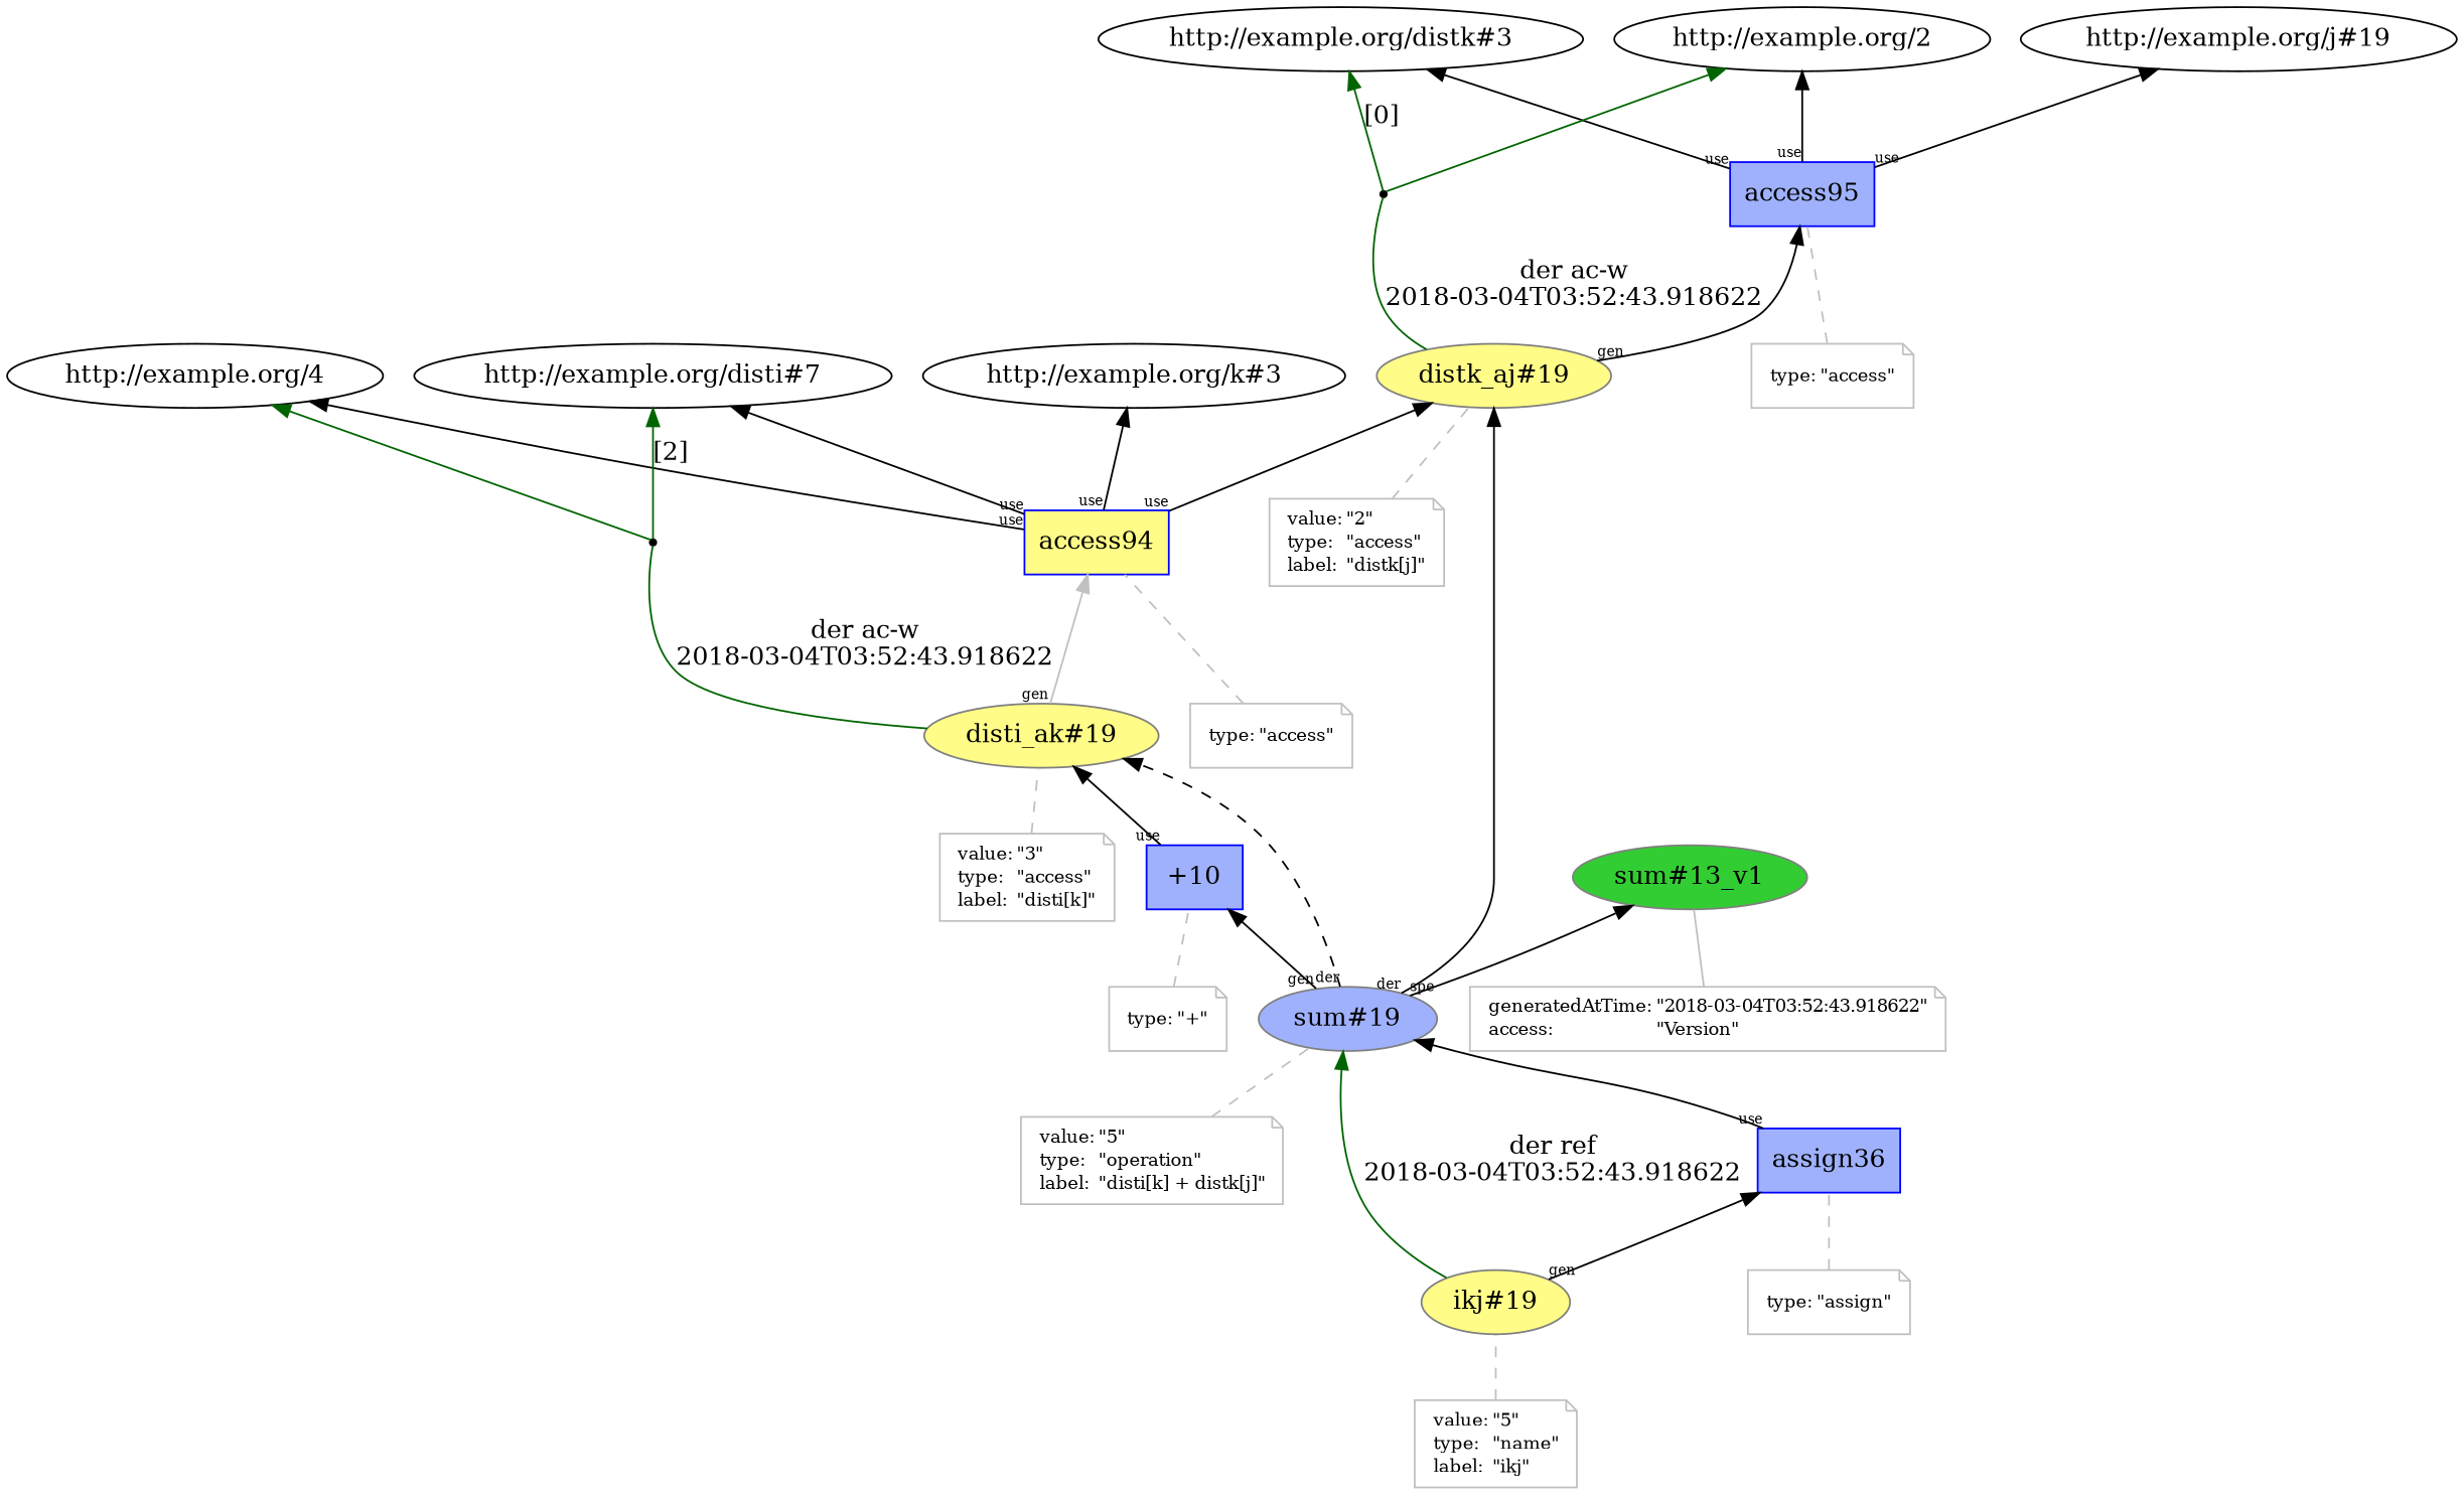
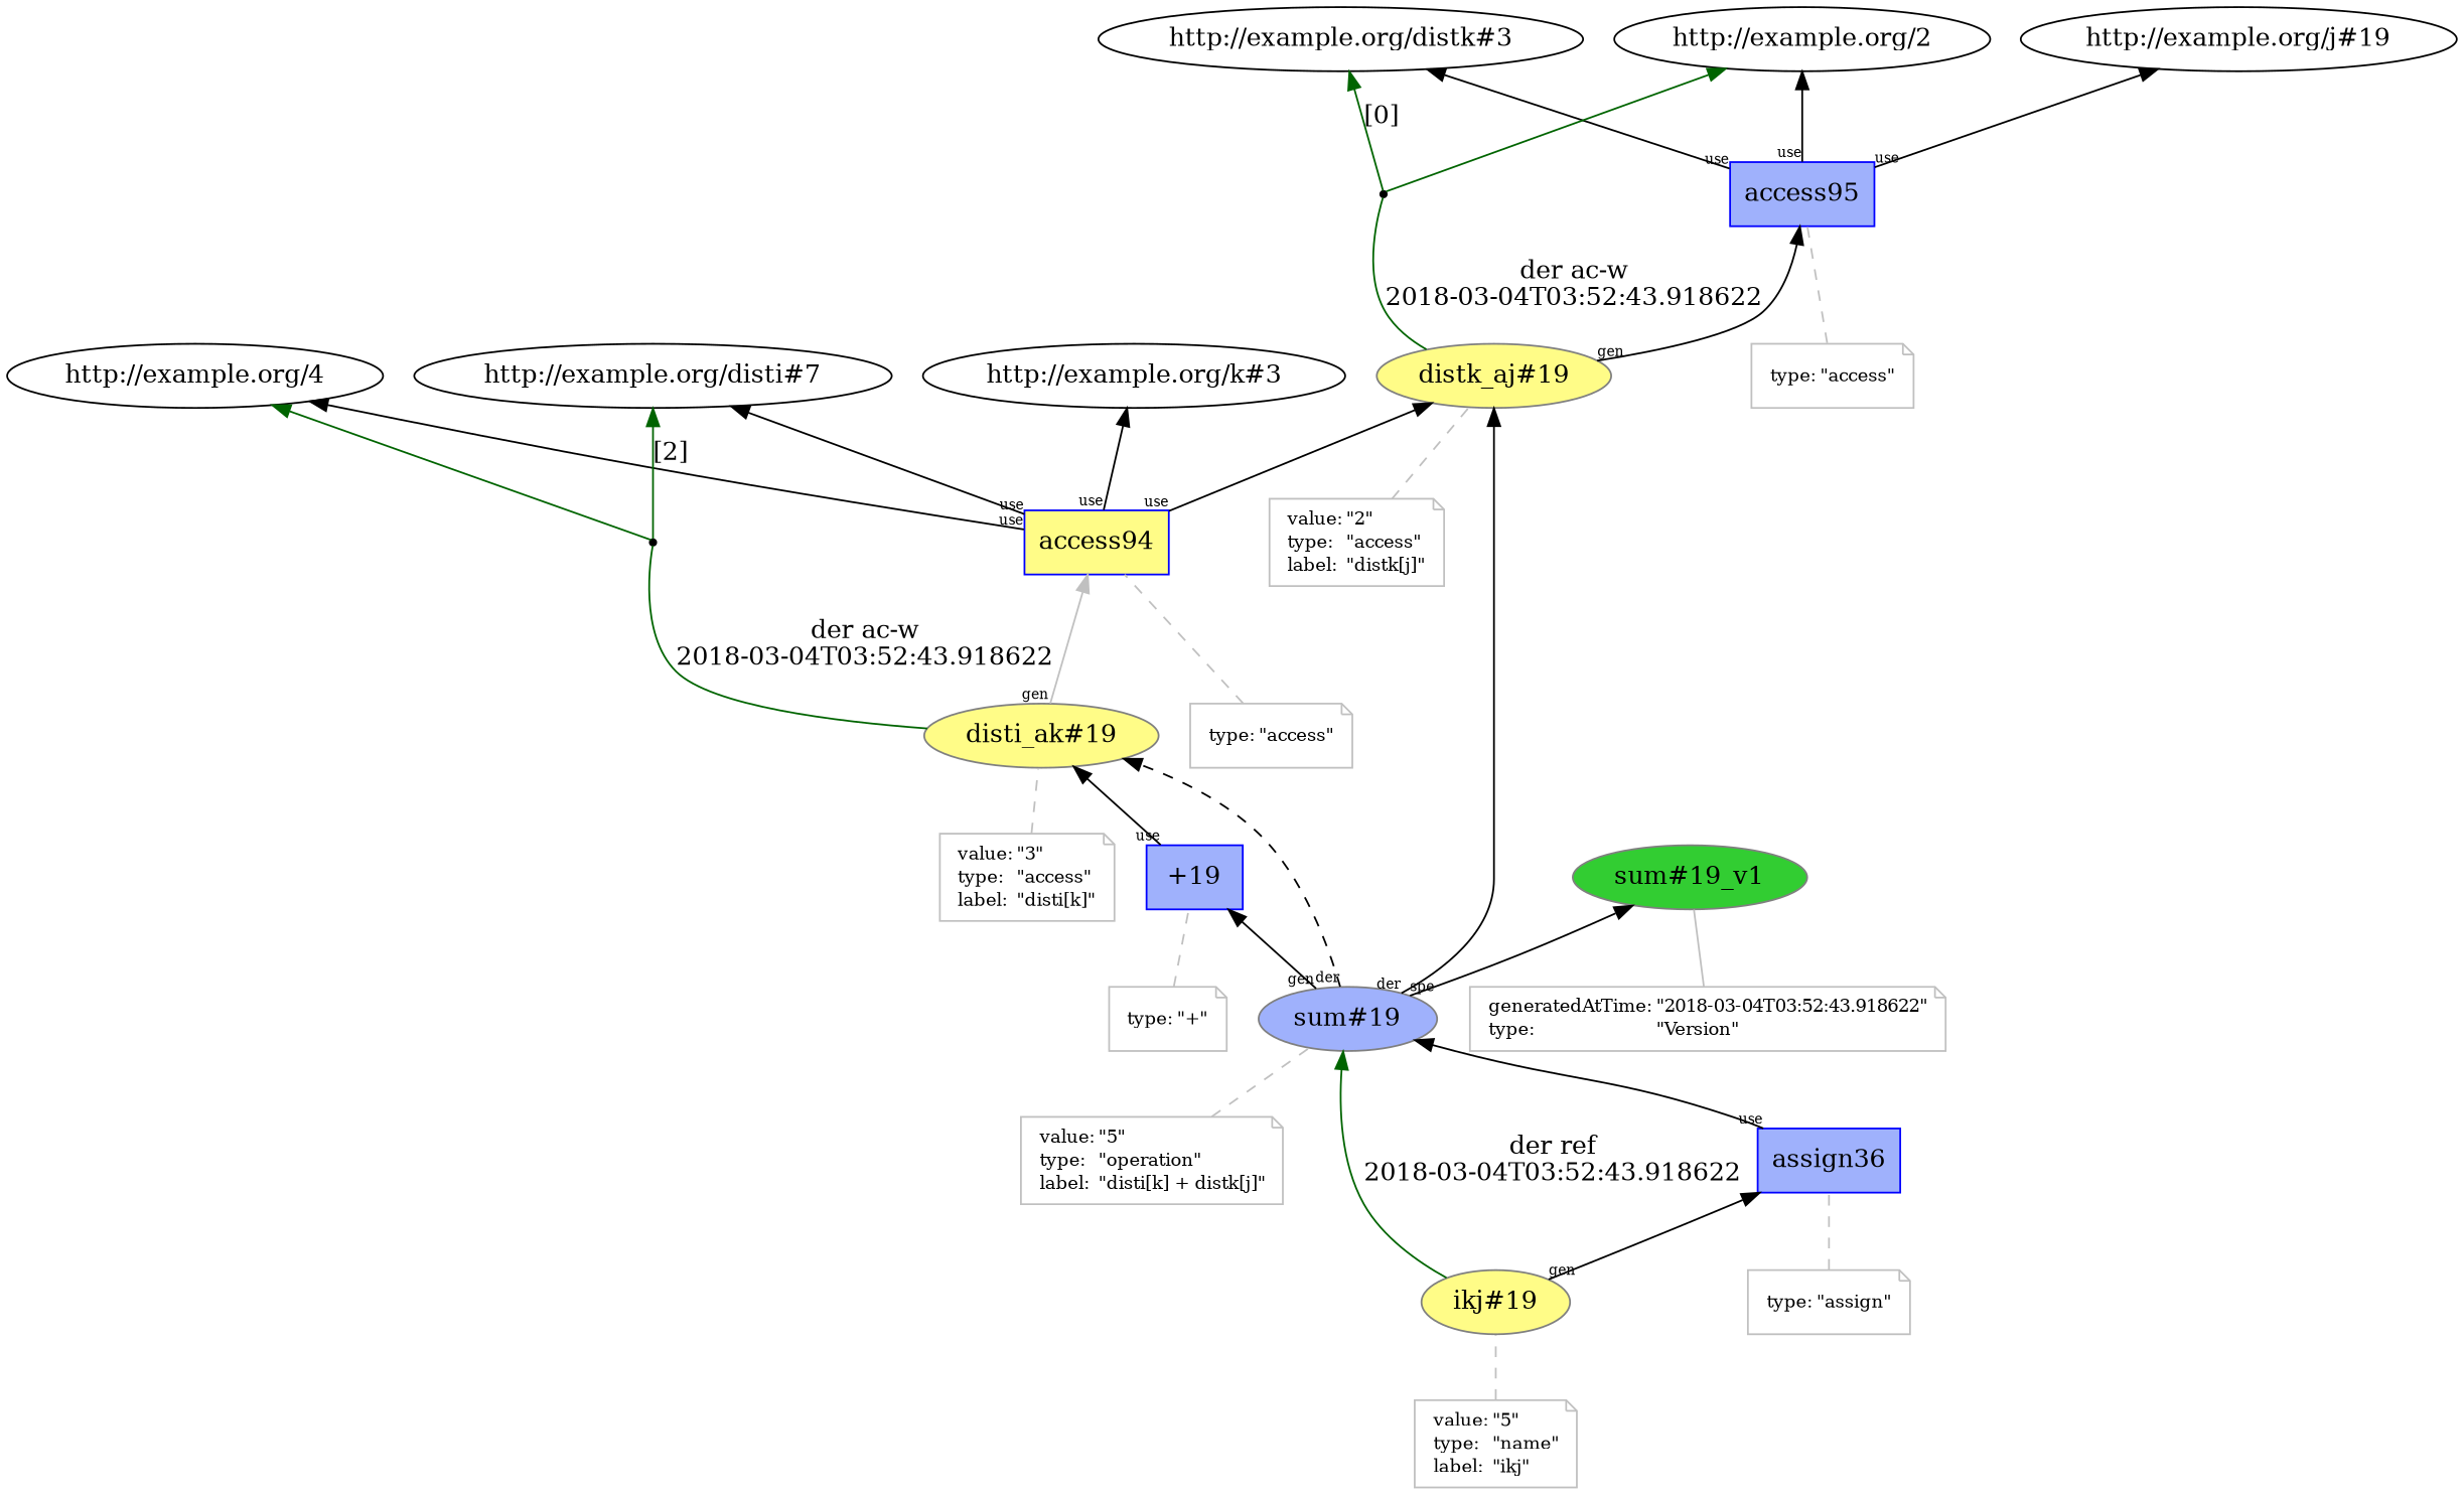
  digraph {
    rankdir=BT
    node [color=gray]
    edge [labelangle=60.0 labeldistance=1.5 labelfontsize=8 rotation=20]
    n1 [color="#808080" fillcolor="#FFFC87" label="disti_ak#19" style=filled]
    n2 [color="#0000FF" fillcolor="#FFFC87" label=access94 shape=polygon sides=4 style=filled]
    bn0 [shape=point color=""]
    "http://example.org/4" [color=""]
    "http://example.org/disti#7" [color=""]
    "http://example.org/k#3" [color=""]
    n7 [color="#808080" fillcolor="#FFFC87" label="distk_aj#19" style=filled]
    n8 [fontcolor=black fontsize=10 label=<<TABLE cellpadding="0" border="0"> 	<TR> 	    <TD align="left">value:</TD> 	    <TD align="left">&quot;3&quot;</TD> 	</TR> 	<TR> 	    <TD align="left">type:</TD> 	    <TD align="left">&quot;access&quot;</TD> 	</TR> 	<TR> 	    <TD align="left">label:</TD> 	    <TD align="left">&quot;disti[k]&quot;</TD> 	</TR> </TABLE>> shape=note]
    n9 [fontcolor=black fontsize=10 label=<<TABLE cellpadding="0" border="0"> 	<TR> 	    <TD align="left">type:</TD> 	    <TD align="left">&quot;access&quot;</TD> 	</TR> </TABLE>> shape=note]
    n10 [color="#0000FF" fillcolor="#9FB1FC" label=access95 shape=polygon sides=4 style=filled]
    bn1 [shape=point color=""]
    "http://example.org/2" [color=""]
    "http://example.org/distk#3" [color=""]
    "http://example.org/j#19" [color=""]
    n15 [fontcolor=black fontsize=10 label=<<TABLE cellpadding="0" border="0"> 	<TR> 	    <TD align="left">value:</TD> 	    <TD align="left">&quot;2&quot;</TD> 	</TR> 	<TR> 	    <TD align="left">type:</TD> 	    <TD align="left">&quot;access&quot;</TD> 	</TR> 	<TR> 	    <TD align="left">label:</TD> 	    <TD align="left">&quot;distk[j]&quot;</TD> 	</TR> </TABLE>> shape=note]
    n16 [fontcolor=black fontsize=10 label=<<TABLE cellpadding="0" border="0"> 	<TR> 	    <TD align="left">type:</TD> 	    <TD align="left">&quot;access&quot;</TD> 	</TR> </TABLE>> shape=note]
    n17 [color="#808080" fillcolor="#9FB1FC" label="sum#19" style=filled]
-   n18 [color="#808080" fillcolor="#32CD32" label="sum#13_v1" style=filled]
-   n19 [color="#0000FF" fillcolor="#9FB1FC" label="+10" shape=polygon sides=4 style=filled]
+   n18 [color="#808080" fillcolor="#32CD32" label="sum#19_v1" style=filled]
+   n19 [color="#0000FF" fillcolor="#9FB1FC" label="+19" shape=polygon sides=4 style=filled]
    n20 [fontcolor=black fontsize=10 label=<<TABLE cellpadding="0" border="0"> 	<TR> 	    <TD align="left">value:</TD> 	    <TD align="left">&quot;5&quot;</TD> 	</TR> 	<TR> 	    <TD align="left">type:</TD> 	    <TD align="left">&quot;operation&quot;</TD> 	</TR> 	<TR> 	    <TD align="left">label:</TD> 	    <TD align="left">&quot;disti[k] + distk[j]&quot;</TD> 	</TR> </TABLE>> shape=note]
-   n21 [fontcolor=black fontsize=10 label=<<TABLE cellpadding="0" border="0"> 	<TR> 	    <TD align="left">generatedAtTime:</TD> 	    <TD align="left">&quot;2018-03-04T03:52:43.918622&quot;</TD> 	</TR> 	<TR> 	    <TD align="left">access:</TD> 	    <TD align="left">&quot;Version&quot;</TD> 	</TR> </TABLE>> shape=note]
+   n21 [fontcolor=black fontsize=10 label=<<TABLE cellpadding="0" border="0"> 	<TR> 	    <TD align="left">generatedAtTime:</TD> 	    <TD align="left">&quot;2018-03-04T03:52:43.918622&quot;</TD> 	</TR> 	<TR> 	    <TD align="left">type:</TD> 	    <TD align="left">&quot;Version&quot;</TD> 	</TR> </TABLE>> shape=note]
    n22 [fontcolor=black fontsize=10 label=<<TABLE cellpadding="0" border="0"> 	<TR> 	    <TD align="left">type:</TD> 	    <TD align="left">&quot;+&quot;</TD> 	</TR> </TABLE>> shape=note]
    n23 [color="#808080" fillcolor="#FFFC87" label="ikj#19" style=filled]
    n24 [color="#0000FF" fillcolor="#9FB1FC" label=assign36 shape=polygon sides=4 style=filled]
    n25 [fontcolor=black fontsize=10 label=<<TABLE cellpadding="0" border="0"> 	<TR> 	    <TD align="left">value:</TD> 	    <TD align="left">&quot;5&quot;</TD> 	</TR> 	<TR> 	    <TD align="left">type:</TD> 	    <TD align="left">&quot;name&quot;</TD> 	</TR> 	<TR> 	    <TD align="left">label:</TD> 	    <TD align="left">&quot;ikj&quot;</TD> 	</TR> </TABLE>> shape=note]
    n26 [fontcolor=black fontsize=10 label=<<TABLE cellpadding="0" border="0"> 	<TR> 	    <TD align="left">type:</TD> 	    <TD align="left">&quot;assign&quot;</TD> 	</TR> </TABLE>> shape=note]
    n1 -> n2 [color=gray taillabel=gen]
    n1 -> bn0 [arrowhead=none color=darkgreen label="der ac-w\n2018-03-04T03:52:43.918622" labelangle="" labeldistance="" labelfontsize="" rotation=""]
    n2 -> "http://example.org/4" [taillabel=use]
    n2 -> "http://example.org/disti#7" [taillabel=use]
    n2 -> "http://example.org/k#3" [taillabel=use]
    n2 -> n7 [taillabel=use]
    bn0 -> "http://example.org/4" [color=darkgreen labelangle="" labeldistance="" labelfontsize="" rotation=""]
    bn0 -> "http://example.org/disti#7" [color=darkgreen label="[2]"]
    n7 -> n10 [taillabel=gen]
    n7 -> bn1 [arrowhead=none color=darkgreen label="der ac-w\n2018-03-04T03:52:43.918622" labelangle="" labeldistance="" labelfontsize="" rotation=""]
    n8 -> n1 [arrowhead=none color=gray style=dashed labelangle="" labeldistance="" labelfontsize="" rotation=""]
    n9 -> n2 [arrowhead=none color=gray style=dashed labelangle="" labeldistance="" labelfontsize="" rotation=""]
    n10 -> "http://example.org/2" [taillabel=use]
    n10 -> "http://example.org/distk#3" [taillabel=use]
    n10 -> "http://example.org/j#19" [taillabel=use]
    bn1 -> "http://example.org/2" [color=darkgreen labelangle="" labeldistance="" labelfontsize="" rotation=""]
    bn1 -> "http://example.org/distk#3" [color=darkgreen label="[0]"]
    n15 -> n7 [arrowhead=none color=gray style=dashed labelangle="" labeldistance="" labelfontsize="" rotation=""]
    n16 -> n10 [arrowhead=none color=gray style=dashed labelangle="" labeldistance="" labelfontsize="" rotation=""]
    n17 -> n1 [style=dashed taillabel=der]
    n17 -> n7 [taillabel=der]
    n17 -> n18 [taillabel=spe]
    n17 -> n19 [taillabel=gen]
    n19 -> n1 [taillabel=use]
    n20 -> n17 [arrowhead=none color=gray style=dashed labelangle="" labeldistance="" labelfontsize="" rotation=""]
    n21 -> n18 [arrowhead=none color=gray style=solid labelangle="" labeldistance="" labelfontsize="" rotation=""]
    n22 -> n19 [arrowhead=none color=gray style=dashed labelangle="" labeldistance="" labelfontsize="" rotation=""]
    n23 -> n17 [color=darkgreen label="der ref\n2018-03-04T03:52:43.918622"]
    n23 -> n24 [taillabel=gen]
    n24 -> n17 [taillabel=use]
    n25 -> n23 [arrowhead=none color=gray style=dashed labelangle="" labeldistance="" labelfontsize="" rotation=""]
    n26 -> n24 [arrowhead=none color=gray style=dashed labelangle="" labeldistance="" labelfontsize="" rotation=""]
  }
